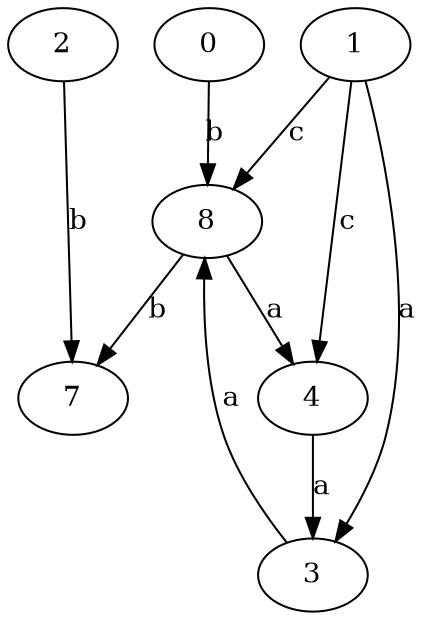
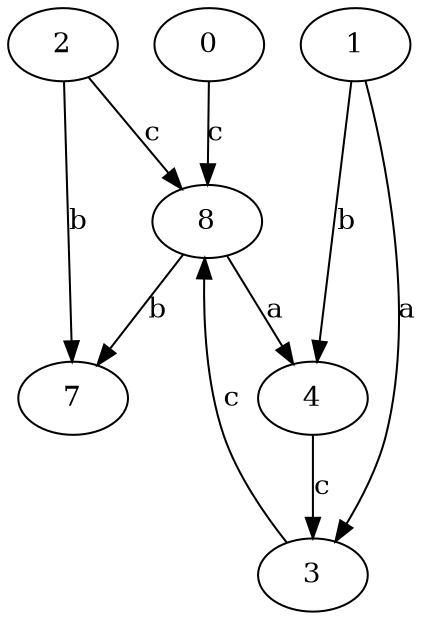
  strict digraph {
    0
    8
    7
    4
    2
    3
    1
-   0 -> 8 [label=b]
+   0 -> 8 [label=c]
    8 -> 7 [label=b]
    8 -> 4 [label=a]
-   4 -> 3 [label=a]
+   4 -> 3 [label=c]
    2 -> 7 [label=b]
-   3 -> 8 [label=a]
-   1 -> 8 [label=c]
-   1 -> 4 [label=c]
+   3 -> 8 [label=c]
+   2 -> 8 [label=c]
+   1 -> 4 [label=b]
    1 -> 3 [label=a]
  }
